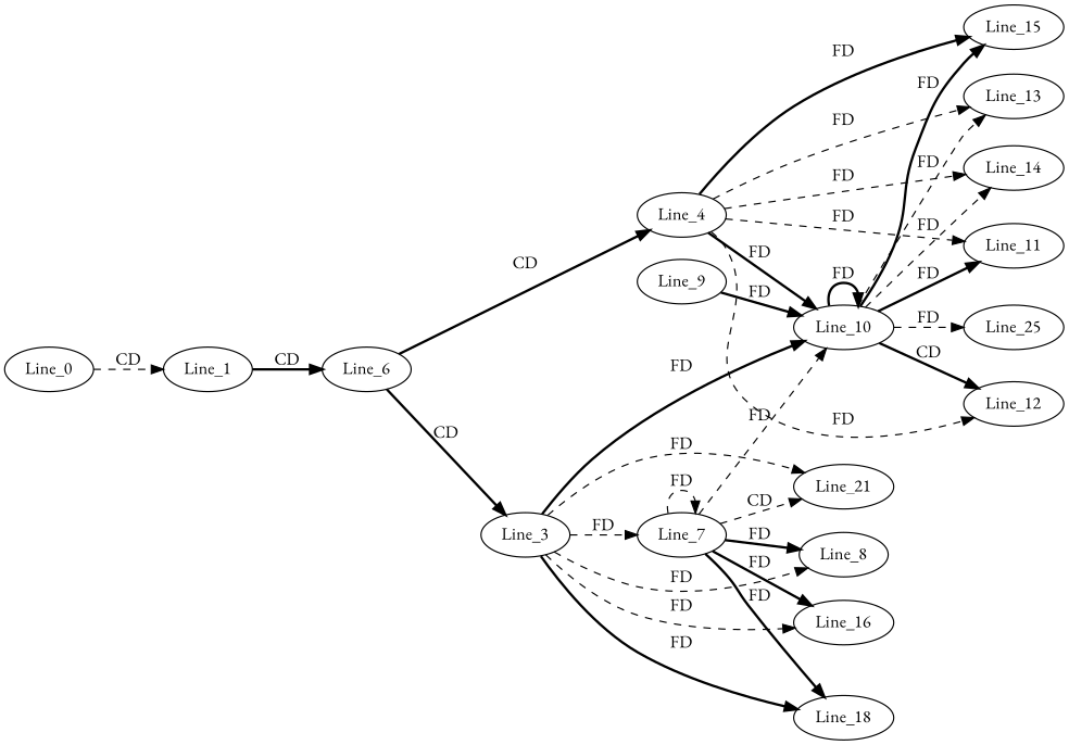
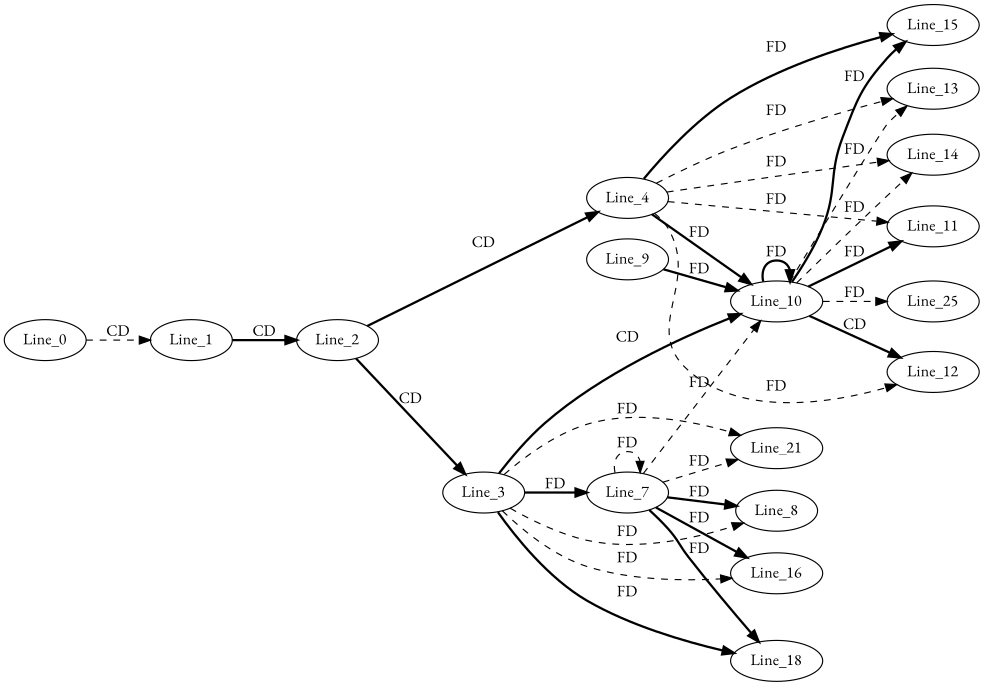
  digraph {
    fontname="EB Garamond"
    rankdir=LR
    node [fontname="EB Garamond"]
    edge [fontname="EB Garamond" style=bold]
    Line_0
    Line_1
-   Line_2 [label=Line_6]
+   Line_2
    Line_3
    Line_4
    Line_7
    Line_8
    Line_10
    Line_16
    Line_18
    Line_21
    Line_11
    Line_12
    Line_13
    Line_14
    Line_15
    Line_25
    Line_9
    Line_0 -> Line_1 [label=CD style=dashed]
    Line_1 -> Line_2 [label=CD]
    Line_2 -> Line_3 [label=CD]
    Line_2 -> Line_4 [label=CD]
-   Line_3 -> Line_7 [label=FD style=dashed]
+   Line_3 -> Line_7 [label=FD]
    Line_3 -> Line_8 [label=FD style=dashed]
-   Line_3 -> Line_10 [label=FD]
+   Line_3 -> Line_10 [label=CD]
    Line_3 -> Line_16 [label=FD style=dashed]
    Line_3 -> Line_18 [label=FD]
    Line_3 -> Line_21 [label=FD style=dashed]
    Line_4 -> Line_10 [label=FD]
    Line_4 -> Line_11 [label=FD style=dashed]
    Line_4 -> Line_12 [label=FD style=dashed]
    Line_4 -> Line_13 [label=FD style=dashed]
    Line_4 -> Line_14 [label=FD style=dashed]
    Line_4 -> Line_15 [label=FD]
    Line_7 -> Line_7 [label=FD style=dashed]
    Line_7 -> Line_8 [label=FD]
    Line_7 -> Line_10 [label=FD style=dashed]
    Line_7 -> Line_16 [label=FD]
    Line_7 -> Line_18 [label=FD]
-   Line_7 -> Line_21 [label=CD style=dashed]
+   Line_7 -> Line_21 [label=FD style=dashed]
    Line_10 -> Line_10 [label=FD]
    Line_10 -> Line_11 [label=FD]
    Line_10 -> Line_12 [label=CD]
    Line_10 -> Line_13 [label=FD style=dashed]
    Line_10 -> Line_14 [label=FD style=dashed]
    Line_10 -> Line_15 [label=FD]
    Line_10 -> Line_25 [label=FD style=dashed]
    Line_9 -> Line_10 [label=FD]
  }
